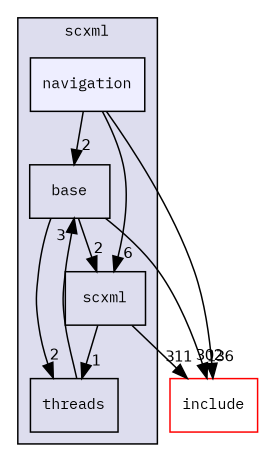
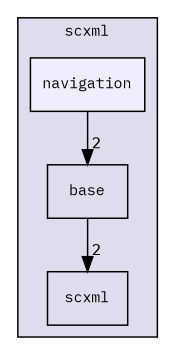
  digraph {
    compound=true
    fontname="IBM Plex Mono"
    node [fontname="IBM Plex Mono" fontsize=10 shape=box]
    edge [fontname="IBM Plex Mono" headlabel=2 labeldistance=1.5 labelfontname=Helvetica labelfontsize=10]
    n1 [label=base]
-   n2 [label=threads]
    n3 [label=scxml]
    n4 [fillcolor="#eeeeff" label=navigation pencolor=black style=filled]
-   n5 [color=red fillcolor=white label=include style=filled]
    subgraph cluster_1 {
      bgcolor="#ddddee"
      fontsize=10
      label=scxml
      pencolor=black
      n1
-     n2
      n3
      n4
    }
-   n1 -> n2
    n1 -> n3
-   n1 -> n5 [headlabel=302]
-   n2 -> n1 [headlabel=3]
-   n3 -> n2 [headlabel=1]
-   n3 -> n5 [headlabel=311]
    n4 -> n1
-   n4 -> n3 [headlabel=6]
-   n4 -> n5 [headlabel=136]
  }
